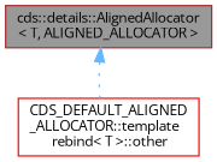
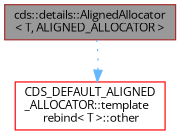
  digraph {
    fontname="Open Sans"
    node [fontname="Open Sans" fontsize=10 shape=box style=filled]
    n1 [color=brown fillcolor=grey60 fontcolor=black height=0.2 label="cds::details::AlignedAllocator\l\< T, ALIGNED_ALLOCATOR \>" width=0.4]
    n2 [color=red fillcolor=white height=0.2 label="CDS_DEFAULT_ALIGNED\l_ALLOCATOR::template\l rebind\< T \>::other" width=0.4]
-   n1 -> n2 [color=steelblue1 dir=back fontname="Open Sans" fontsize=10 labelfontname=Helvetica labelfontsize=10 style=dotted]
+   n2 -> n1 [color=steelblue1 dir=back fontname="Open Sans" fontsize=10 labelfontname=Helvetica labelfontsize=10 style=dotted]
  }
